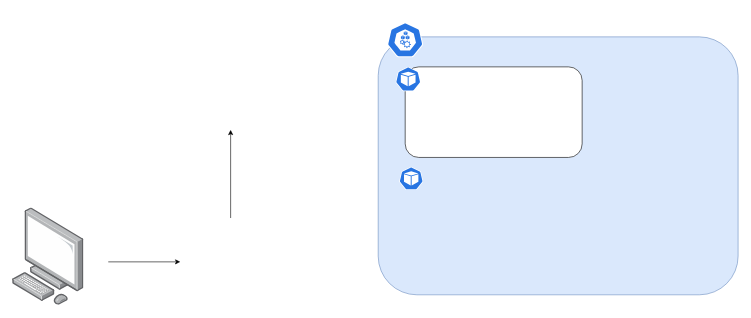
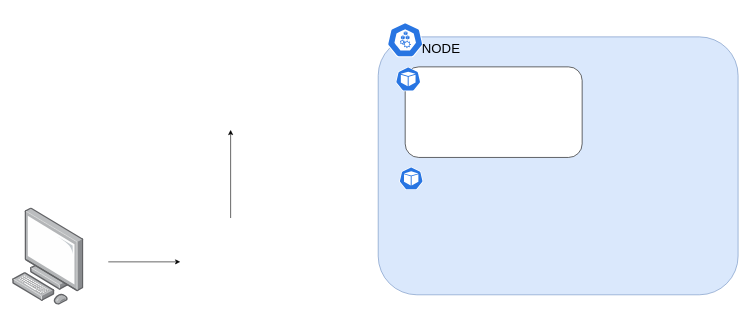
  <mxCell id="0" />
  <mxCell id="1" parent="0" />
  <mxCell id="2" value="" style="rounded=1;whiteSpace=wrap;html=1;fillColor=#dae8fc;strokeColor=#6c8ebf;" vertex="1" parent="1"><mxGeometry x="630" y="60.9" width="600" height="430" as="geometry" /></mxCell>
  <mxCell id="3" value="" style="rounded=1;whiteSpace=wrap;html=1;strokeWidth=1;" vertex="1" parent="1"><mxGeometry x="675" y="110.9" width="295" height="151" as="geometry" /></mxCell>
  <mxCell id="4" value="" style="shape=image;html=1;verticalAlign=top;verticalLabelPosition=bottom;labelBackgroundColor=#ffffff;imageAspect=0;aspect=fixed;image=https://cdn4.iconfinder.com/data/icons/socialcones/508/Github-128.png" vertex="1" parent="1"><mxGeometry x="320" y="86" width="128" height="128" as="geometry" /></mxCell>
  <mxCell id="5" value="" style="shape=image;html=1;verticalAlign=top;verticalLabelPosition=bottom;labelBackgroundColor=#ffffff;imageAspect=0;aspect=fixed;image=https://cdn3.iconfinder.com/data/icons/social-media-2169/24/social_media_social_media_logo_git-128.png" vertex="1" parent="1"><mxGeometry x="320" y="362.9" width="128" height="128" as="geometry" /></mxCell>
  <mxCell id="6" value="" style="points=[];aspect=fixed;html=1;align=center;shadow=0;dashed=0;image;image=img/lib/allied_telesis/computer_and_terminals/Personal_Computer.svg;" vertex="1" parent="1"><mxGeometry x="20" y="346" width="119.39" height="161.8" as="geometry" /></mxCell>
  <mxCell id="7" value="" style="endArrow=classic;html=1;" edge="1" parent="1"><mxGeometry width="50" height="50" relative="1" as="geometry"><mxPoint x="180" y="436" as="sourcePoint" /><mxPoint x="300" y="436" as="targetPoint" /></mxGeometry></mxCell>
  <mxCell id="8" value="" style="endArrow=classic;html=1;exitX=0.5;exitY=0;exitDx=0;exitDy=0;" edge="1" parent="1" source="5"><mxGeometry width="50" height="50" relative="1" as="geometry"><mxPoint x="324" y="286" as="sourcePoint" /><mxPoint x="384" y="216" as="targetPoint" /></mxGeometry></mxCell>
  <mxCell id="9" value="" style="html=1;dashed=0;whitespace=wrap;fillColor=#2875E2;strokeColor=#ffffff;points=[[0.005,0.63,0],[0.1,0.2,0],[0.9,0.2,0],[0.5,0,0],[0.995,0.63,0],[0.72,0.99,0],[0.5,1,0],[0.28,0.99,0]];shape=mxgraph.kubernetes.icon;prIcon=pod" vertex="1" parent="1"><mxGeometry x="655" y="110.9" width="50" height="40.5" as="geometry" /></mxCell>
  <mxCell id="10" value="" style="html=1;dashed=0;whitespace=wrap;fillColor=#2875E2;strokeColor=#ffffff;points=[[0.005,0.63,0],[0.1,0.2,0],[0.9,0.2,0],[0.5,0,0],[0.995,0.63,0],[0.72,0.99,0],[0.5,1,0],[0.28,0.99,0]];shape=mxgraph.kubernetes.icon;prIcon=pod" vertex="1" parent="1"><mxGeometry x="665" y="272.9" width="40" height="48" as="geometry" /></mxCell>
  <mxCell id="11" value="" style="html=1;dashed=0;whitespace=wrap;fillColor=#2875E2;strokeColor=#ffffff;points=[[0.005,0.63,0],[0.1,0.2,0],[0.9,0.2,0],[0.5,0,0],[0.995,0.63,0],[0.72,0.99,0],[0.5,1,0],[0.28,0.99,0]];shape=mxgraph.kubernetes.icon;prIcon=node" vertex="1" parent="1"><mxGeometry x="645" y="20.9" width="60" height="90" as="geometry" /></mxCell>
+ <mxCell id="12" value="&lt;font style=&quot;font-size: 22px&quot;&gt;NODE&lt;/font&gt;" style="text;html=1;strokeColor=none;fillColor=none;align=center;verticalAlign=middle;whiteSpace=wrap;rounded=0;strokeWidth=3;" vertex="1" parent="1"><mxGeometry x="715" y="70.9" width="40" height="20" as="geometry" /></mxCell>
